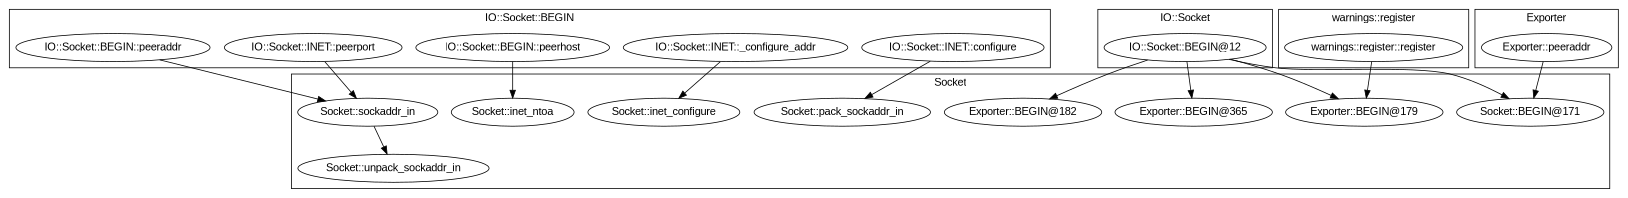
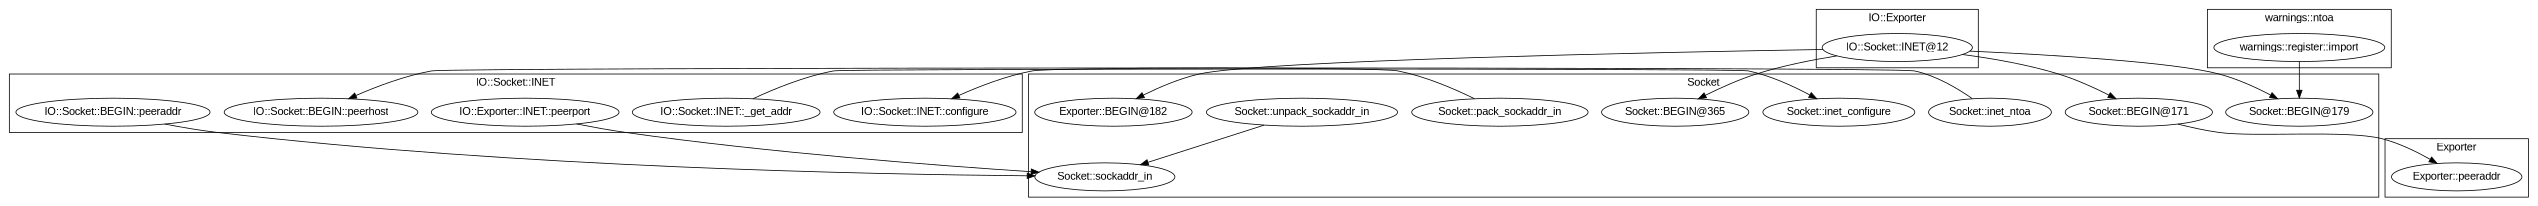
  digraph {
    fontname="Liberation Sans"
    node [fontname="Liberation Sans"]
    edge [fontname="Liberation Sans"]
    "IO::Socket::INET::configure"
-   "IO::Socket::INET::_get_addr" [label="IO::Socket::INET::_configure_addr"]
-   "IO::Socket::INET::peerport"
+   "IO::Socket::INET::_get_addr"
+   "IO::Socket::INET::peerport" [label="IO::Exporter::INET::peerport"]
    n4 [label="IO::Socket::BEGIN::peerhost"]
    n5 [label="IO::Socket::BEGIN::peeraddr"]
-   "IO::Socket::BEGIN@12"
-   "Socket::BEGIN@365" [label="Exporter::BEGIN@365"]
+   "IO::Socket::BEGIN@12" [label="IO::Socket::INET@12"]
+   "Socket::BEGIN@365"
    n8 [label="Socket::BEGIN@171"]
    "Socket::inet_ntoa"
    "Socket::unpack_sockaddr_in"
    n11 [label="Exporter::BEGIN@182"]
    "Socket::pack_sockaddr_in"
-   "Socket::BEGIN@179" [label="Exporter::BEGIN@179"]
+   "Socket::BEGIN@179"
    n14 [label="Socket::inet_configure"]
    "Socket::sockaddr_in"
-   "warnings::register::import" [label="warnings::register::register"]
+   "warnings::register::import"
    n17 [label="Exporter::peeraddr"]
    subgraph cluster_1 {
-     label="IO::Socket::BEGIN"
+     label="IO::Socket::INET"
      "IO::Socket::INET::configure"
      "IO::Socket::INET::_get_addr"
      "IO::Socket::INET::peerport"
      n4
      n5
    }
    subgraph cluster_2 {
-     label="IO::Socket"
+     label="IO::Exporter"
      "IO::Socket::BEGIN@12"
    }
    subgraph cluster_3 {
      label=Socket
      "Socket::BEGIN@365"
      n8
      "Socket::inet_ntoa"
      "Socket::unpack_sockaddr_in"
      n11
      "Socket::pack_sockaddr_in"
      "Socket::BEGIN@179"
      n14
      "Socket::sockaddr_in"
    }
    subgraph cluster_4 {
-     label="warnings::register"
+     label="warnings::ntoa"
      "warnings::register::import"
    }
    subgraph cluster_5 {
      label=Exporter
      n17
    }
-   "IO::Socket::INET::configure" -> "Socket::pack_sockaddr_in"
+   "Socket::pack_sockaddr_in" -> "IO::Socket::INET::configure"
    "IO::Socket::INET::_get_addr" -> n14
    "IO::Socket::INET::peerport" -> "Socket::sockaddr_in"
-   n4 -> "Socket::inet_ntoa"
+   "Socket::inet_ntoa" -> n4
    n5 -> "Socket::sockaddr_in"
    "IO::Socket::BEGIN@12" -> "Socket::BEGIN@365"
    "IO::Socket::BEGIN@12" -> n8
    "IO::Socket::BEGIN@12" -> n11
    "IO::Socket::BEGIN@12" -> "Socket::BEGIN@179"
-   n17 -> n8
-   "Socket::sockaddr_in" -> "Socket::unpack_sockaddr_in"
+   n8 -> n17
+   "Socket::unpack_sockaddr_in" -> "Socket::sockaddr_in"
    "warnings::register::import" -> "Socket::BEGIN@179"
  }
